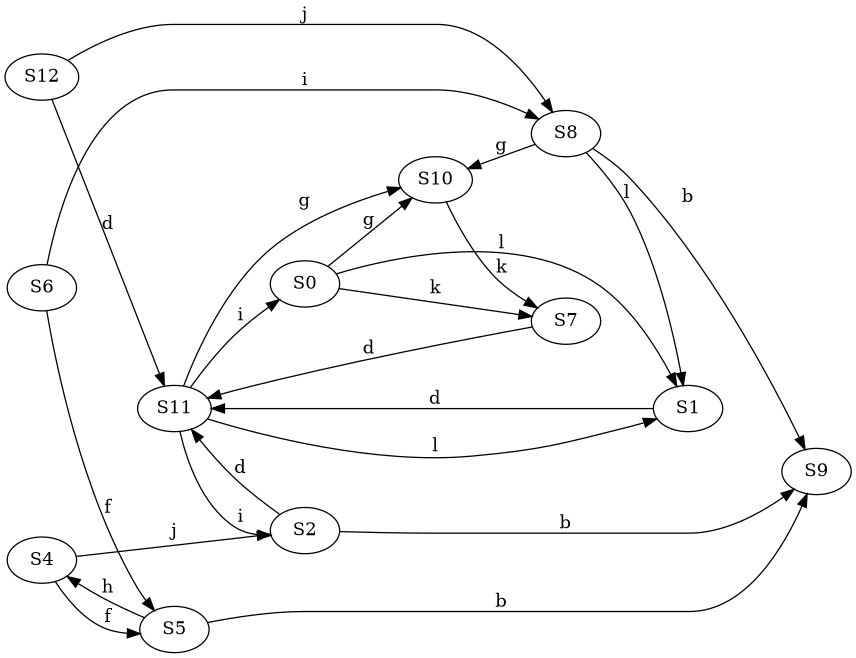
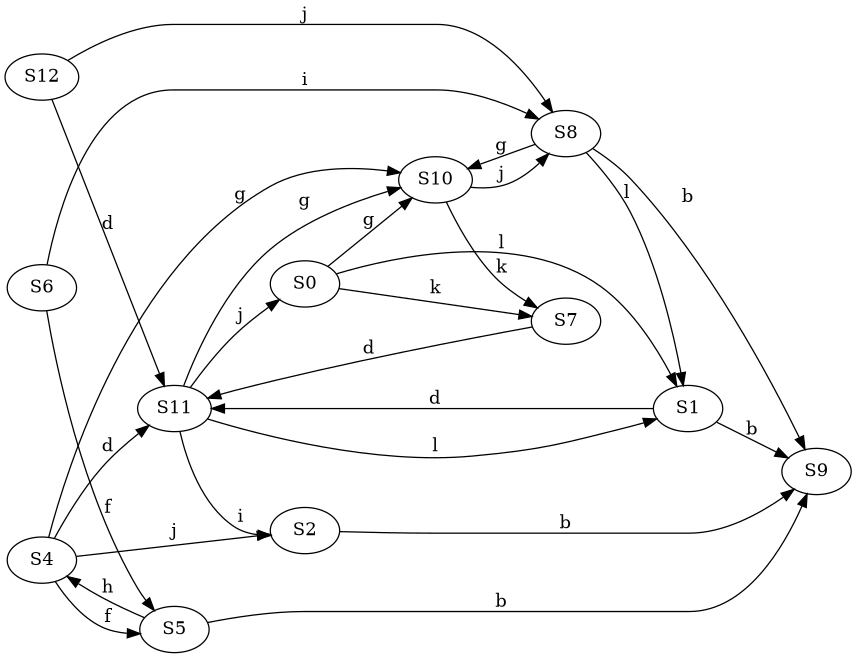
  strict digraph {
    rankdir=LR
    S12
    S11
    S8
    S10
    S0
    S2
    S1
    S9
    S6
    S5
    S7
    S4
    S12 -> S11 [label=d]
    S12 -> S8 [label=j]
    S11 -> S10 [label=g]
-   S11 -> S0 [label=i]
+   S11 -> S0 [label=j]
    S11 -> S2 [label=i]
    S11 -> S1 [label=l]
    S8 -> S10 [label=g]
    S8 -> S1 [label=l]
    S8 -> S9 [label=b]
+   S10 -> S8 [label=j]
    S10 -> S7 [label=k]
    S0 -> S10 [label=g]
    S0 -> S1 [label=l]
    S0 -> S7 [label=k]
-   S2 -> S11 [label=d]
+   S4 -> S11 [label=d]
    S2 -> S9 [label=b]
    S1 -> S11 [label=d]
+   S1 -> S9 [label=b]
    S6 -> S8 [label=i]
    S6 -> S5 [label=f]
    S5 -> S9 [label=b]
    S5 -> S4 [label=h]
    S7 -> S11 [label=d]
+   S4 -> S10 [label=g]
    S4 -> S2 [label=j]
    S4 -> S5 [label=f]
  }
